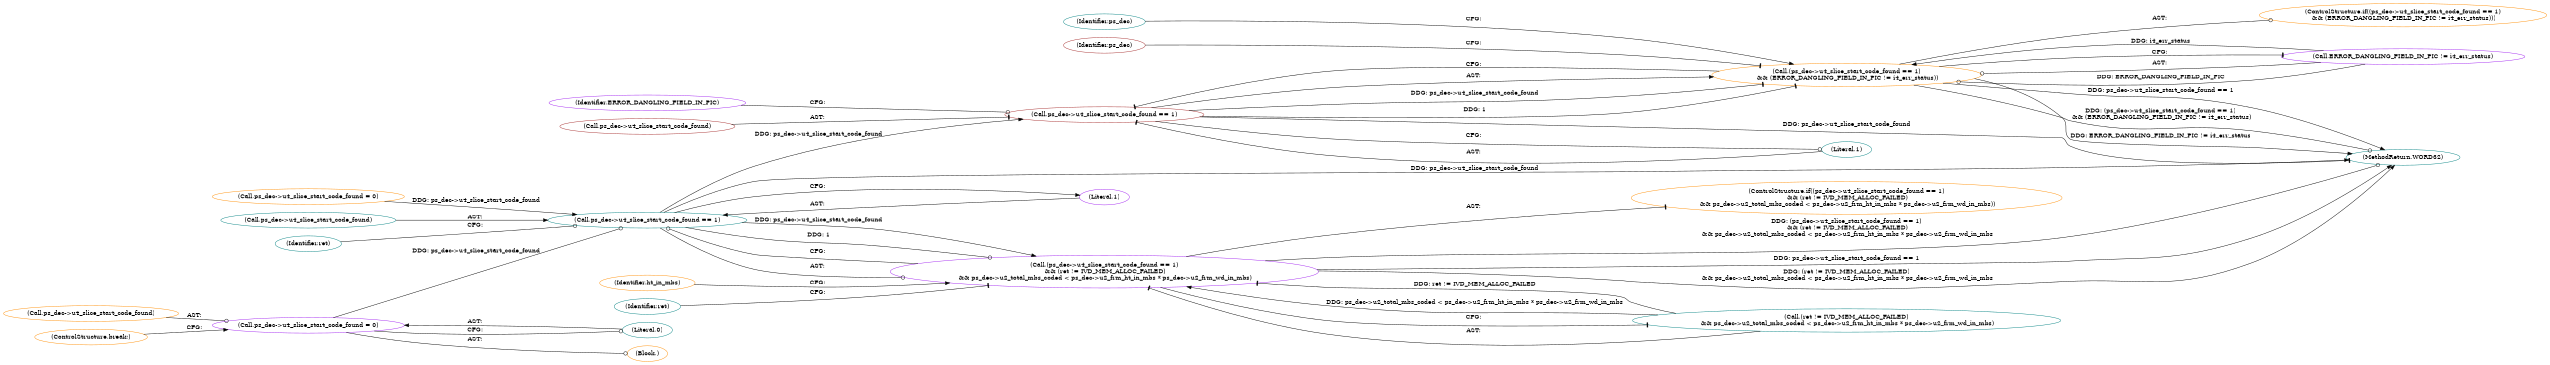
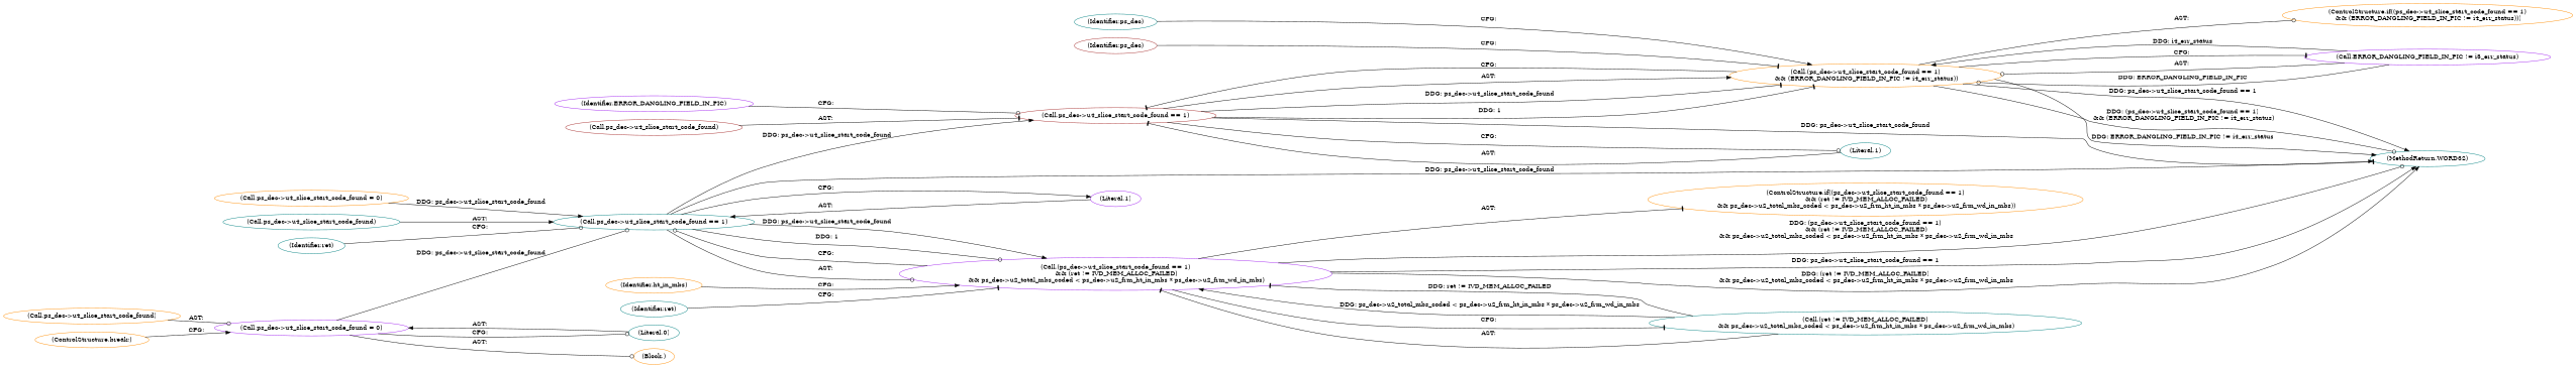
  digraph {
    rankdir=LR
    node [color=teal]
    edge [arrowhead=normal]
    n1 [color=purple label="(Call,ps_dec->u4_slice_start_code_found = 0)"]
    n2 [label="(Call,ps_dec->u4_slice_start_code_found == 1)"]
    n3 [label="(Literal,0)"]
    n4 [color=darkorange label="(Block,)"]
    n5 [color=purple label="(Call,(ps_dec->u4_slice_start_code_found == 1)\n && (ret != IVD_MEM_ALLOC_FAILED)\n && ps_dec->u2_total_mbs_coded < ps_dec->u2_frm_ht_in_mbs * ps_dec->u2_frm_wd_in_mbs)"]
    n6 [color=brown label="(Call,ps_dec->u4_slice_start_code_found == 1)"]
    n7 [label="(MethodReturn,WORD32)"]
    n8 [color=purple label="(Literal,1)"]
    n9 [label="(Call,(ret != IVD_MEM_ALLOC_FAILED)\n && ps_dec->u2_total_mbs_coded < ps_dec->u2_frm_ht_in_mbs * ps_dec->u2_frm_wd_in_mbs)"]
    n10 [color=darkorange label="(ControlStructure,if((ps_dec->u4_slice_start_code_found == 1)\n && (ret != IVD_MEM_ALLOC_FAILED)\n && ps_dec->u2_total_mbs_coded < ps_dec->u2_frm_ht_in_mbs * ps_dec->u2_frm_wd_in_mbs))"]
    n11 [color=darkorange label="(Call,(ps_dec->u4_slice_start_code_found == 1)\n && (ERROR_DANGLING_FIELD_IN_PIC != i4_err_status))"]
    n12 [label="(Literal,1)"]
-   n13 [color=purple label="(Call,ERROR_DANGLING_FIELD_IN_PIC != i4_err_status)"]
+   n13 [color=purple label="(Call,ERROR_DANGLING_FIELD_IN_PIC != i5_err_status)"]
    n14 [color=darkorange label="(ControlStructure,if((ps_dec->u4_slice_start_code_found == 1)\n && (ERROR_DANGLING_FIELD_IN_PIC != i4_err_status)))"]
    n15 [color=darkorange label="(Call,ps_dec->u4_slice_start_code_found)"]
    n16 [color=darkorange label="(Identifier,ht_in_mbs)"]
    n17 [color=purple label="(Identifier,ERROR_DANGLING_FIELD_IN_PIC)"]
    n18 [label="(Identifier,ret)"]
    n19 [label="(Identifier,ret)"]
    n20 [color=darkorange label="(Call,ps_dec->u4_slice_start_code_found = 0)"]
    n21 [color=brown label="(Call,ps_dec->u4_slice_start_code_found)"]
    n22 [label="(Identifier,ps_dec)"]
    n23 [label="(Call,ps_dec->u4_slice_start_code_found)"]
    n24 [color=brown label="(Identifier,ps_dec)"]
    n25 [color=darkorange label="(ControlStructure,break;)"]
    n1 -> n2 [arrowhead=odot label="DDG: ps_dec->u4_slice_start_code_found"]
    n1 -> n3 [arrowhead=odot label="CFG: "]
    n1 -> n4 [arrowhead=odot label="AST: "]
    n2 -> n5 [arrowhead=odot label="AST: "]
    n2 -> n5 [label="DDG: ps_dec->u4_slice_start_code_found"]
    n2 -> n5 [arrowhead=odot label="DDG: 1"]
    n2 -> n6 [label="DDG: ps_dec->u4_slice_start_code_found"]
    n2 -> n7 [label="DDG: ps_dec->u4_slice_start_code_found"]
    n2 -> n8 [label="CFG: "]
    n3 -> n1 [label="AST: "]
    n5 -> n2 [arrowhead=odot label="CFG: "]
    n5 -> n7 [arrowhead=odot label="DDG: (ps_dec->u4_slice_start_code_found == 1)\n && (ret != IVD_MEM_ALLOC_FAILED)\n && ps_dec->u2_total_mbs_coded < ps_dec->u2_frm_ht_in_mbs * ps_dec->u2_frm_wd_in_mbs"]
    n5 -> n7 [label="DDG: ps_dec->u4_slice_start_code_found == 1"]
    n5 -> n7 [label="DDG: (ret != IVD_MEM_ALLOC_FAILED)\n && ps_dec->u2_total_mbs_coded < ps_dec->u2_frm_ht_in_mbs * ps_dec->u2_frm_wd_in_mbs"]
    n5 -> n9 [arrowhead=tee label="CFG: "]
    n5 -> n10 [arrowhead=tee label="AST: "]
    n6 -> n7 [arrowhead=tee label="DDG: ps_dec->u4_slice_start_code_found"]
    n6 -> n11 [label="AST: "]
    n6 -> n11 [arrowhead=tee label="DDG: ps_dec->u4_slice_start_code_found"]
    n6 -> n11 [arrowhead=tee label="DDG: 1"]
    n6 -> n12 [arrowhead=odot label="CFG: "]
    n8 -> n2 [label="AST: "]
    n9 -> n5 [arrowhead=tee label="AST: "]
    n9 -> n5 [arrowhead=tee label="DDG: ret != IVD_MEM_ALLOC_FAILED"]
    n9 -> n5 [label="DDG: ps_dec->u2_total_mbs_coded < ps_dec->u2_frm_ht_in_mbs * ps_dec->u2_frm_wd_in_mbs"]
    n11 -> n6 [arrowhead=tee label="CFG: "]
    n11 -> n7 [arrowhead=odot label="DDG: (ps_dec->u4_slice_start_code_found == 1)\n && (ERROR_DANGLING_FIELD_IN_PIC != i4_err_status)"]
    n11 -> n7 [label="DDG: ERROR_DANGLING_FIELD_IN_PIC != i4_err_status"]
    n11 -> n7 [label="DDG: ps_dec->u4_slice_start_code_found == 1"]
    n11 -> n13 [arrowhead=tee label="CFG: "]
    n11 -> n14 [arrowhead=odot label="AST: "]
    n12 -> n6 [arrowhead=tee label="AST: "]
    n13 -> n11 [arrowhead=odot label="AST: "]
    n13 -> n11 [arrowhead=odot label="DDG: ERROR_DANGLING_FIELD_IN_PIC"]
    n13 -> n11 [label="DDG: i4_err_status"]
    n15 -> n1 [arrowhead=odot label="AST: "]
    n16 -> n5 [label="CFG: "]
    n17 -> n6 [arrowhead=odot label="CFG: "]
    n18 -> n2 [arrowhead=odot label="CFG: "]
    n19 -> n5 [arrowhead=tee label="CFG: "]
    n20 -> n2 [label="DDG: ps_dec->u4_slice_start_code_found"]
    n21 -> n6 [arrowhead=tee label="AST: "]
    n22 -> n11 [label="CFG: "]
    n23 -> n2 [label="AST: "]
    n24 -> n11 [arrowhead=tee label="CFG: "]
    n25 -> n1 [label="CFG: "]
  }
